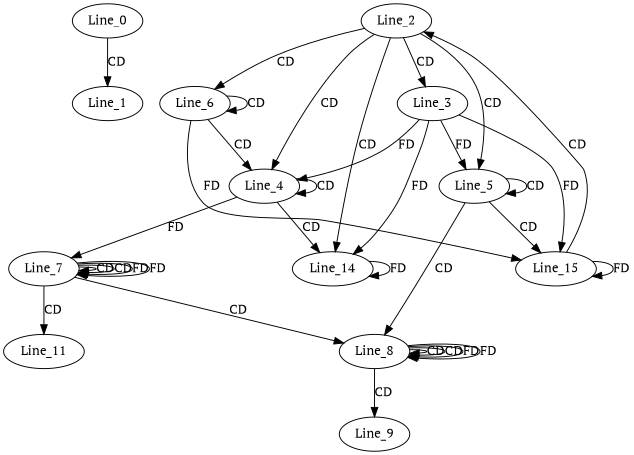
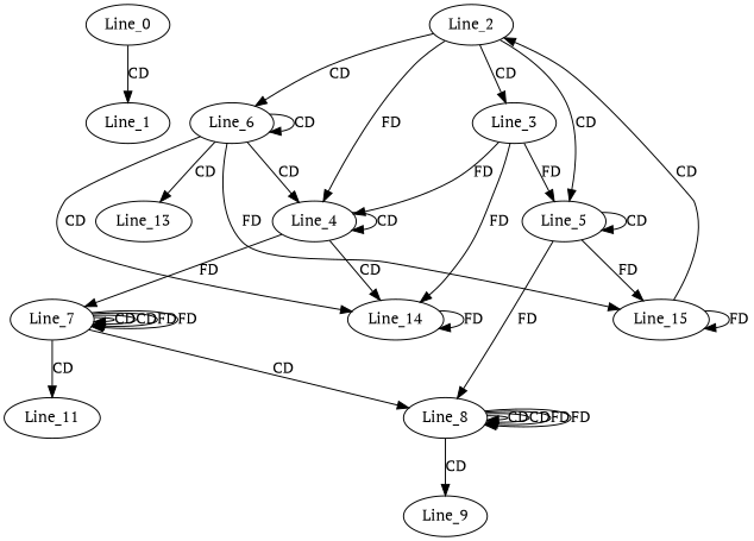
  digraph {
    fontname="PT Serif"
    node [fontname="PT Serif"]
    edge [fontname="PT Serif"]
    Line_0
    Line_1
    Line_2
    Line_3
    Line_4
    Line_5
    Line_6
    Line_14
    Line_15
    Line_7
    Line_8
+   Line_13
    Line_11
    Line_9
    Line_0 -> Line_1 [label=CD]
    Line_2 -> Line_3 [label=CD]
-   Line_2 -> Line_4 [label=CD]
+   Line_2 -> Line_4 [label=FD]
    Line_2 -> Line_5 [label=CD]
    Line_2 -> Line_6 [label=CD]
    Line_3 -> Line_4 [label=FD]
    Line_3 -> Line_5 [label=FD]
    Line_3 -> Line_14 [label=FD]
-   Line_3 -> Line_15 [label=FD]
    Line_4 -> Line_4 [label=CD]
    Line_4 -> Line_14 [label=CD]
    Line_4 -> Line_7 [label=FD]
    Line_5 -> Line_5 [label=CD]
-   Line_5 -> Line_15 [label=CD]
-   Line_5 -> Line_8 [label=CD]
+   Line_5 -> Line_15 [label=FD]
+   Line_5 -> Line_8 [label=FD]
    Line_6 -> Line_4 [label=CD]
    Line_6 -> Line_6 [label=CD]
-   Line_2 -> Line_14 [label=CD]
+   Line_6 -> Line_14 [label=CD]
    Line_6 -> Line_15 [label=FD]
+   Line_6 -> Line_13 [label=CD]
    Line_14 -> Line_14 [label=FD]
    Line_15 -> Line_2 [label=CD]
    Line_15 -> Line_15 [label=FD]
    Line_7 -> Line_7 [label=CD]
    Line_7 -> Line_7 [label=CD]
    Line_7 -> Line_7 [label=FD]
    Line_7 -> Line_7 [label=FD]
    Line_7 -> Line_8 [label=CD]
    Line_7 -> Line_11 [label=CD]
    Line_8 -> Line_8 [label=CD]
    Line_8 -> Line_8 [label=CD]
    Line_8 -> Line_8 [label=FD]
    Line_8 -> Line_8 [label=FD]
    Line_8 -> Line_9 [label=CD]
  }
